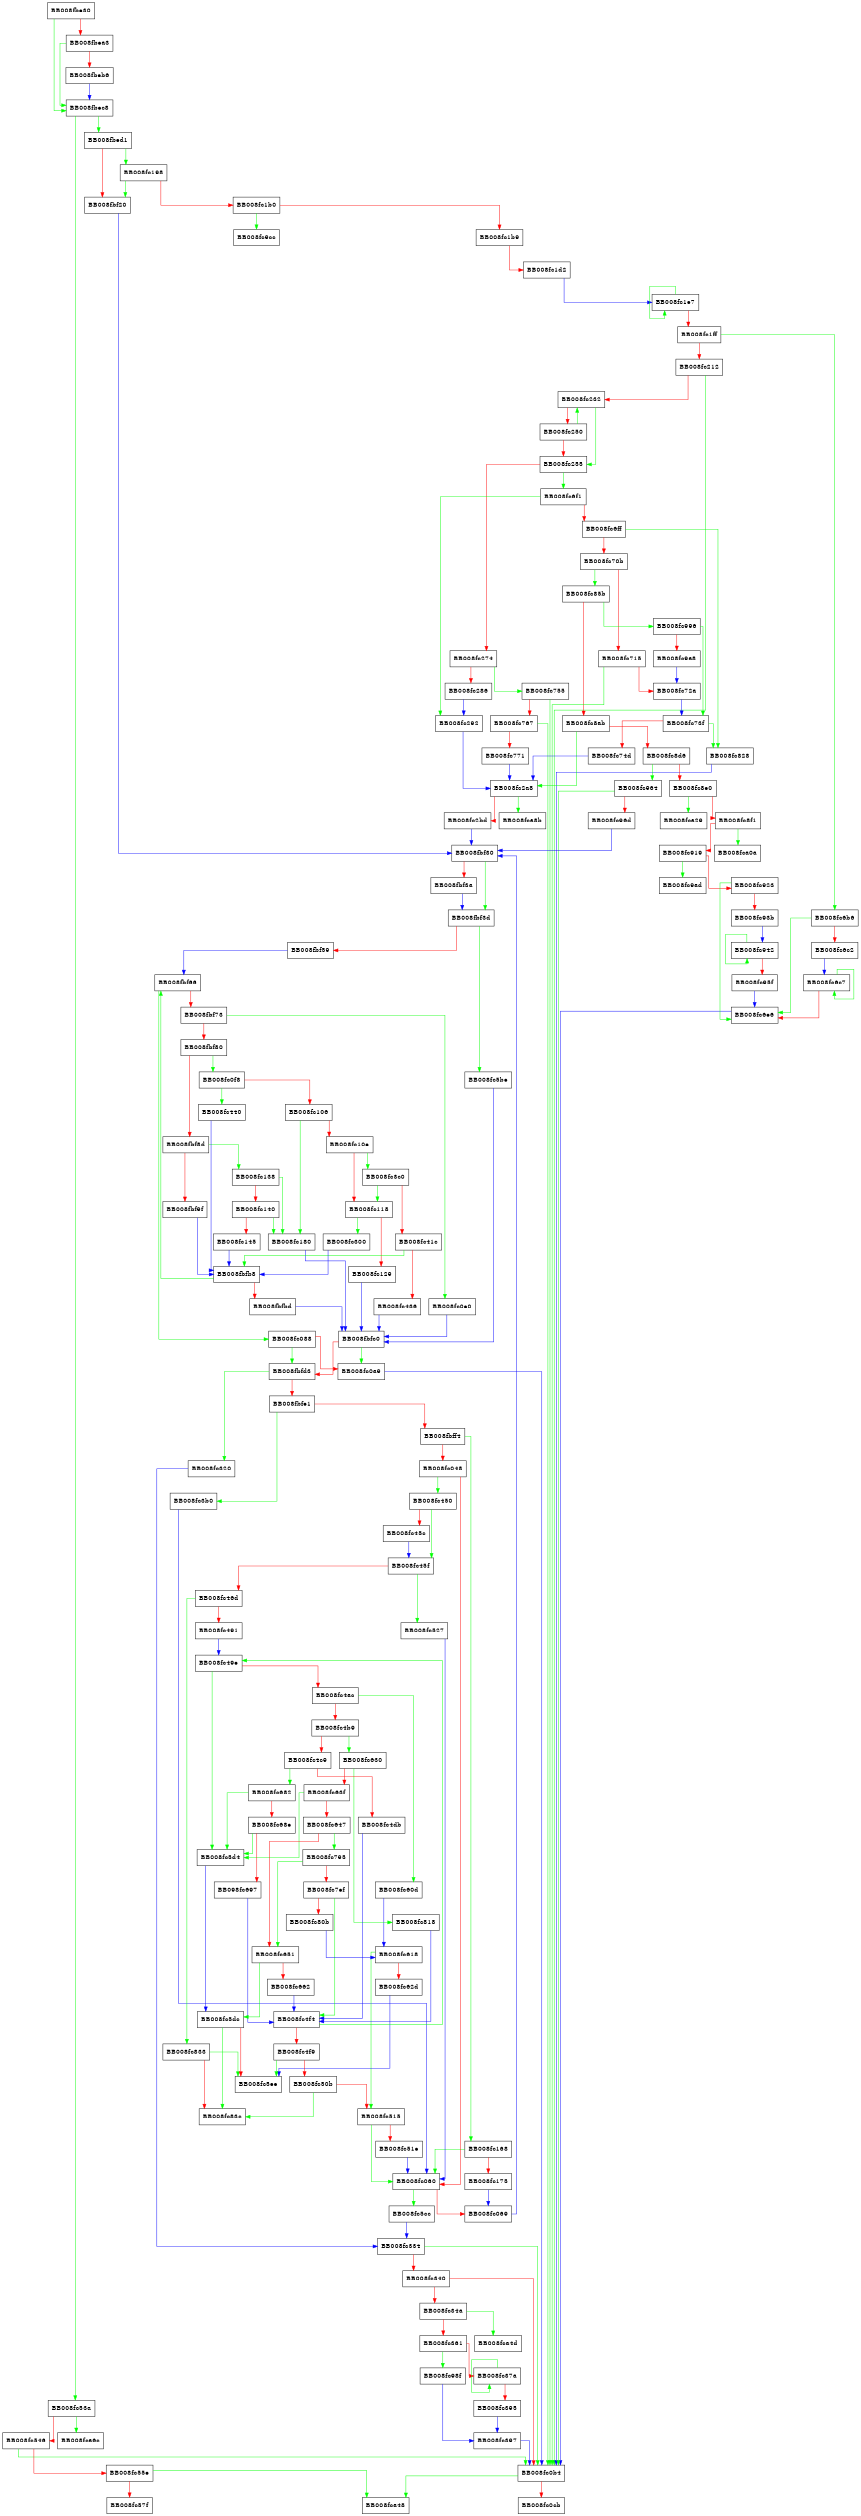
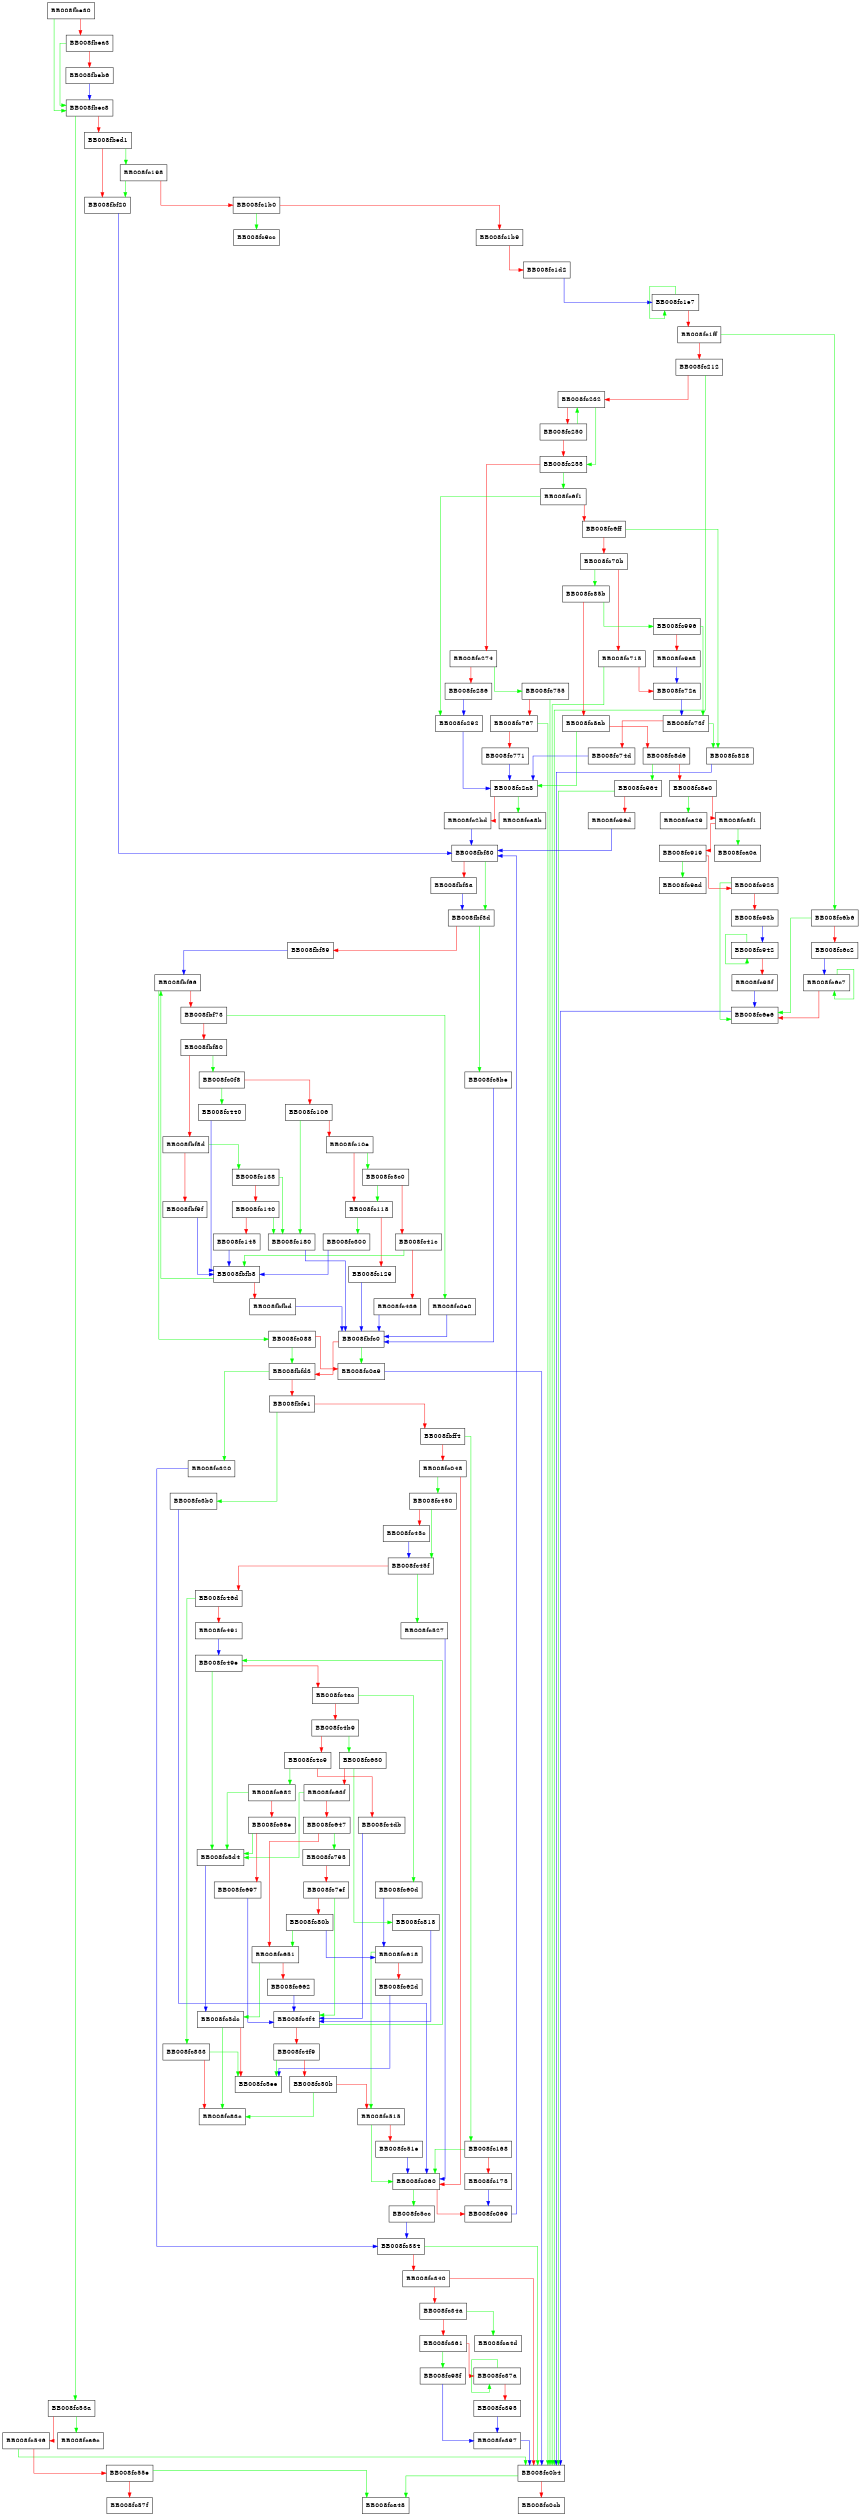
  digraph {
    splines=ortho
    node [shape=box]
    edge [color=red]
    BB008fbe30
    BB008fbec8
    BB008fbea3
    BB008fc53a
    BB008fbed1
    BB008fbeb6
    BB008fca6c
    BB008fc546
    BB008fc198
    BB008fbf20
    BB008fc0b4
    BB008fc55e
    BB008fc1b0
    BB008fbf30
    BB008fc9cc
    BB008fc1b9
    BB008fbf3d
    BB008fbf3a
    BB008fc5be
    BB008fbf59
    BB008fbfc0
    BB008fbf66
    BB008fc0a9
    BB008fbfd3
    BB008fc088
    BB008fbf73
    BB008fc0e0
    BB008fbf80
    BB008fc320
    BB008fbfe1
    BB008fc0f8
    BB008fbf8d
    BB008fc440
    BB008fc106
    BB008fc138
    BB008fbf9f
    BB008fbfb8
    BB008fc180
    BB008fc10e
    BB008fc140
    BB008fc145
    BB008fbfbd
    BB008fca48
    BB008fc0cb
    BB008fc334
    BB008fc3b0
    BB008fbff4
    BB008fc340
    BB008fc060
    BB008fc168
    BB008fc048
    BB008fc5cc
    BB008fc069
    BB008fc175
    BB008fc450
    BB008fc45f
    BB008fc45c
    BB008fc527
    BB008fc46d
    BB008fc3c0
    BB008fc118
    BB008fc41c
    BB008fc300
    BB008fc129
    BB008fc436
    BB008fc1d2
    BB008fc1e7
    BB008fc1ff
    BB008fc6b6
    BB008fc212
    BB008fc6e6
    BB008fc6c2
    BB008fc232
    BB008fc6c7
    BB008fc255
    BB008fc250
    BB008fc6f1
    BB008fc274
    BB008fc292
    BB008fc6ff
    BB008fc755
    BB008fc286
    BB008fc2a8
    BB008fc828
    BB008fc70b
    BB008fc767
    BB008fc771
    BB008fca8b
    BB008fc2bd
    BB008fc34a
    BB008fca4d
    BB008fc361
    BB008fc98f
    BB008fc37a
    BB008fc397
    BB008fc395
    BB008fc833
    BB008fc491
    BB008fc5ee
    BB008fc83c
    BB008fc49e
    BB008fc5d4
    BB008fc4ac
    BB008fc5dc
    BB008fc60d
    BB008fc4b9
    BB008fc618
    BB008fc630
    BB008fc4c9
    BB008fc515
    BB008fc62d
    BB008fc818
    BB008fc63f
    BB008fc682
    BB008fc4db
    BB008fc4f4
    BB008fc647
    BB008fc68e
-   BB008fc697 [label=BB098fc697]
+   BB008fc697
    BB008fc4f9
    BB008fc50b
    BB008fc51e
    BB008fc57f
    BB008fc795
    BB008fc651
    BB008fc7ef
    BB008fc662
    BB008fc80b
    BB008fc85b
    BB008fc715
    BB008fc996
    BB008fc8ab
    BB008fc72a
    BB008fc73f
    BB008fc9a8
    BB008fc8d6
    BB008fc74d
    BB008fc964
    BB008fc8e0
    BB008fc96d
    BB008fca29
    BB008fc8f1
    BB008fca0a
    BB008fc919
    BB008fc9ad
    BB008fc923
    BB008fc93b
    BB008fc942
    BB008fc95f
    BB008fbe30 -> BB008fbec8 [color=green]
    BB008fbe30 -> BB008fbea3
    BB008fbec8 -> BB008fc53a [color=green]
-   BB008fbec8 -> BB008fbed1 [color=green]
+   BB008fbec8 -> BB008fbed1
    BB008fbea3 -> BB008fbec8 [color=green]
    BB008fbea3 -> BB008fbeb6
    BB008fc53a -> BB008fca6c [color=green]
    BB008fc53a -> BB008fc546
    BB008fbed1 -> BB008fc198 [color=green]
    BB008fbed1 -> BB008fbf20
    BB008fbeb6 -> BB008fbec8 [color=blue]
    BB008fc546 -> BB008fc0b4 [color=green]
    BB008fc546 -> BB008fc55e
    BB008fc198 -> BB008fbf20 [color=green]
    BB008fc198 -> BB008fc1b0
    BB008fbf20 -> BB008fbf30 [color=blue]
    BB008fc0b4 -> BB008fca48 [color=green]
    BB008fc0b4 -> BB008fc0cb
    BB008fc55e -> BB008fca48 [color=green]
    BB008fc55e -> BB008fc57f
    BB008fc1b0 -> BB008fc9cc [color=green]
    BB008fc1b0 -> BB008fc1b9
    BB008fbf30 -> BB008fbf3d [color=green]
    BB008fbf30 -> BB008fbf3a
    BB008fc1b9 -> BB008fc1d2
    BB008fbf3d -> BB008fc5be [color=green]
    BB008fbf3d -> BB008fbf59
    BB008fbf3a -> BB008fbf3d [color=blue]
    BB008fc5be -> BB008fbfc0 [color=blue]
    BB008fbf59 -> BB008fbf66 [color=blue]
    BB008fbfc0 -> BB008fc0a9 [color=green]
    BB008fbfc0 -> BB008fbfd3
    BB008fbf66 -> BB008fc088 [color=green]
    BB008fbf66 -> BB008fbf73
    BB008fc0a9 -> BB008fc0b4 [color=blue]
    BB008fbfd3 -> BB008fc320 [color=green]
    BB008fbfd3 -> BB008fbfe1
    BB008fc088 -> BB008fc0a9
    BB008fc088 -> BB008fbfd3 [color=green]
    BB008fbf73 -> BB008fc0e0 [color=green]
    BB008fbf73 -> BB008fbf80
    BB008fc0e0 -> BB008fbfc0 [color=blue]
    BB008fbf80 -> BB008fc0f8 [color=green]
    BB008fbf80 -> BB008fbf8d
    BB008fc320 -> BB008fc334 [color=blue]
    BB008fbfe1 -> BB008fc3b0 [color=green]
    BB008fbfe1 -> BB008fbff4
    BB008fc0f8 -> BB008fc440 [color=green]
    BB008fc0f8 -> BB008fc106
    BB008fbf8d -> BB008fc138 [color=green]
    BB008fbf8d -> BB008fbf9f
    BB008fc440 -> BB008fbfb8 [color=blue]
    BB008fc106 -> BB008fc180 [color=green]
    BB008fc106 -> BB008fc10e
    BB008fc138 -> BB008fc180 [color=green]
    BB008fc138 -> BB008fc140
    BB008fbf9f -> BB008fbfb8 [color=blue]
    BB008fbfb8 -> BB008fbf66 [color=green]
    BB008fbfb8 -> BB008fbfbd
    BB008fc180 -> BB008fbfc0 [color=blue]
    BB008fc10e -> BB008fc3c0 [color=green]
    BB008fc10e -> BB008fc118
    BB008fc140 -> BB008fc180 [color=green]
    BB008fc140 -> BB008fc145
    BB008fc145 -> BB008fbfb8 [color=blue]
    BB008fbfbd -> BB008fbfc0 [color=blue]
    BB008fc334 -> BB008fc0b4 [color=green]
    BB008fc334 -> BB008fc340
    BB008fc3b0 -> BB008fc060 [color=blue]
    BB008fbff4 -> BB008fc168 [color=green]
    BB008fbff4 -> BB008fc048
    BB008fc340 -> BB008fc0b4
    BB008fc340 -> BB008fc34a
    BB008fc060 -> BB008fc5cc [color=green]
    BB008fc060 -> BB008fc069
    BB008fc168 -> BB008fc060 [color=green]
    BB008fc168 -> BB008fc175
    BB008fc048 -> BB008fc060
    BB008fc048 -> BB008fc450 [color=green]
    BB008fc5cc -> BB008fc334 [color=blue]
    BB008fc069 -> BB008fbf30 [color=blue]
    BB008fc175 -> BB008fc069 [color=blue]
    BB008fc450 -> BB008fc45f [color=green]
    BB008fc450 -> BB008fc45c
    BB008fc45f -> BB008fc527 [color=green]
    BB008fc45f -> BB008fc46d
    BB008fc45c -> BB008fc45f [color=blue]
    BB008fc527 -> BB008fc060 [color=blue]
    BB008fc46d -> BB008fc833 [color=green]
    BB008fc46d -> BB008fc491
    BB008fc3c0 -> BB008fc118 [color=green]
    BB008fc3c0 -> BB008fc41c
    BB008fc118 -> BB008fc300 [color=green]
    BB008fc118 -> BB008fc129
    BB008fc41c -> BB008fbfb8 [color=green]
    BB008fc41c -> BB008fc436
    BB008fc300 -> BB008fbfb8 [color=blue]
    BB008fc129 -> BB008fbfc0 [color=blue]
    BB008fc436 -> BB008fbfc0 [color=blue]
    BB008fc1d2 -> BB008fc1e7 [color=blue]
    BB008fc1e7 -> BB008fc1e7 [color=green]
    BB008fc1e7 -> BB008fc1ff
    BB008fc1ff -> BB008fc6b6 [color=green]
    BB008fc1ff -> BB008fc212
    BB008fc6b6 -> BB008fc6e6 [color=green]
    BB008fc6b6 -> BB008fc6c2
    BB008fc212 -> BB008fc0b4 [color=green]
    BB008fc212 -> BB008fc232
    BB008fc6e6 -> BB008fc0b4 [color=blue]
    BB008fc6c2 -> BB008fc6c7 [color=blue]
    BB008fc232 -> BB008fc255 [color=green]
    BB008fc232 -> BB008fc250
    BB008fc6c7 -> BB008fc6e6
    BB008fc6c7 -> BB008fc6c7 [color=green]
    BB008fc255 -> BB008fc6f1 [color=green]
    BB008fc255 -> BB008fc274
    BB008fc250 -> BB008fc232 [color=green]
    BB008fc250 -> BB008fc255
    BB008fc6f1 -> BB008fc292 [color=green]
    BB008fc6f1 -> BB008fc6ff
    BB008fc274 -> BB008fc755 [color=green]
    BB008fc274 -> BB008fc286
    BB008fc292 -> BB008fc2a8 [color=blue]
    BB008fc6ff -> BB008fc828 [color=green]
    BB008fc6ff -> BB008fc70b
    BB008fc755 -> BB008fc0b4 [color=green]
    BB008fc755 -> BB008fc767
    BB008fc286 -> BB008fc292 [color=blue]
    BB008fc2a8 -> BB008fca8b [color=green]
    BB008fc2a8 -> BB008fc2bd
    BB008fc828 -> BB008fc0b4 [color=blue]
    BB008fc70b -> BB008fc85b [color=green]
    BB008fc70b -> BB008fc715
    BB008fc767 -> BB008fc0b4 [color=green]
    BB008fc767 -> BB008fc771
    BB008fc771 -> BB008fc2a8 [color=blue]
    BB008fc2bd -> BB008fbf30 [color=blue]
    BB008fc34a -> BB008fca4d [color=green]
    BB008fc34a -> BB008fc361
    BB008fc361 -> BB008fc98f [color=green]
    BB008fc361 -> BB008fc37a
    BB008fc98f -> BB008fc397 [color=blue]
    BB008fc37a -> BB008fc37a [color=green]
    BB008fc37a -> BB008fc395
    BB008fc397 -> BB008fc0b4 [color=blue]
    BB008fc395 -> BB008fc397 [color=blue]
    BB008fc833 -> BB008fc5ee [color=green]
    BB008fc833 -> BB008fc83c
    BB008fc491 -> BB008fc49e [color=blue]
    BB008fc49e -> BB008fc5d4 [color=green]
    BB008fc49e -> BB008fc4ac
    BB008fc5d4 -> BB008fc5dc [color=blue]
    BB008fc4ac -> BB008fc60d [color=green]
    BB008fc4ac -> BB008fc4b9
    BB008fc5dc -> BB008fc5ee
    BB008fc5dc -> BB008fc83c [color=green]
    BB008fc60d -> BB008fc618 [color=blue]
    BB008fc4b9 -> BB008fc630 [color=green]
    BB008fc4b9 -> BB008fc4c9
    BB008fc618 -> BB008fc515 [color=green]
    BB008fc618 -> BB008fc62d
    BB008fc630 -> BB008fc818 [color=green]
    BB008fc630 -> BB008fc63f
    BB008fc4c9 -> BB008fc682 [color=green]
    BB008fc4c9 -> BB008fc4db
    BB008fc515 -> BB008fc060 [color=green]
    BB008fc515 -> BB008fc51e
    BB008fc62d -> BB008fc5ee [color=blue]
    BB008fc818 -> BB008fc4f4 [color=blue]
    BB008fc63f -> BB008fc5d4 [color=green]
    BB008fc63f -> BB008fc647
    BB008fc682 -> BB008fc5d4 [color=green]
    BB008fc682 -> BB008fc68e
    BB008fc4db -> BB008fc4f4 [color=blue]
    BB008fc4f4 -> BB008fc49e [color=green]
    BB008fc4f4 -> BB008fc4f9
    BB008fc647 -> BB008fc795 [color=green]
    BB008fc647 -> BB008fc651
    BB008fc68e -> BB008fc5d4 [color=green]
    BB008fc68e -> BB008fc697
    BB008fc697 -> BB008fc4f4 [color=blue]
    BB008fc4f9 -> BB008fc5ee [color=green]
    BB008fc4f9 -> BB008fc50b
    BB008fc50b -> BB008fc83c [color=green]
    BB008fc50b -> BB008fc515
    BB008fc51e -> BB008fc060 [color=blue]
-   BB008fc795 -> BB008fc651 [color=green]
+   BB008fc80b -> BB008fc651 [color=green]
    BB008fc795 -> BB008fc7ef
    BB008fc651 -> BB008fc5dc [color=green]
    BB008fc651 -> BB008fc662
    BB008fc7ef -> BB008fc4f4 [color=green]
    BB008fc7ef -> BB008fc80b
    BB008fc662 -> BB008fc4f4 [color=blue]
    BB008fc80b -> BB008fc618 [color=blue]
    BB008fc85b -> BB008fc996 [color=green]
    BB008fc85b -> BB008fc8ab
    BB008fc715 -> BB008fc0b4 [color=green]
    BB008fc715 -> BB008fc72a
    BB008fc996 -> BB008fc73f [color=green]
    BB008fc996 -> BB008fc9a8
    BB008fc8ab -> BB008fc2a8 [color=green]
    BB008fc8ab -> BB008fc8d6
    BB008fc72a -> BB008fc73f [color=blue]
    BB008fc73f -> BB008fc828 [color=green]
    BB008fc73f -> BB008fc74d
    BB008fc9a8 -> BB008fc72a [color=blue]
    BB008fc8d6 -> BB008fc964 [color=green]
    BB008fc8d6 -> BB008fc8e0
    BB008fc74d -> BB008fc2a8 [color=blue]
    BB008fc964 -> BB008fc0b4 [color=green]
    BB008fc964 -> BB008fc96d
    BB008fc8e0 -> BB008fca29 [color=green]
    BB008fc8e0 -> BB008fc8f1
    BB008fc96d -> BB008fbf30 [color=blue]
    BB008fc8f1 -> BB008fca0a [color=green]
    BB008fc8f1 -> BB008fc919
    BB008fc919 -> BB008fc9ad [color=green]
    BB008fc919 -> BB008fc923
    BB008fc923 -> BB008fc6e6 [color=green]
    BB008fc923 -> BB008fc93b
    BB008fc93b -> BB008fc942 [color=blue]
    BB008fc942 -> BB008fc942 [color=green]
    BB008fc942 -> BB008fc95f
    BB008fc95f -> BB008fc6e6 [color=blue]
  }
